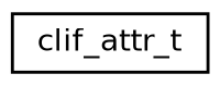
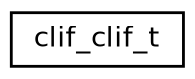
  digraph {
    rankdir=LR
-   n1 [color=black fillcolor=white fontname=Helvetica fontsize=10 height=0.2 label=clif_attr_t shape=record style=filled width=0.4]
+   n1 [color=black fillcolor=white fontname=Helvetica fontsize=10 height=0.2 label=clif_clif_t shape=record style=filled width=0.4]
  }
